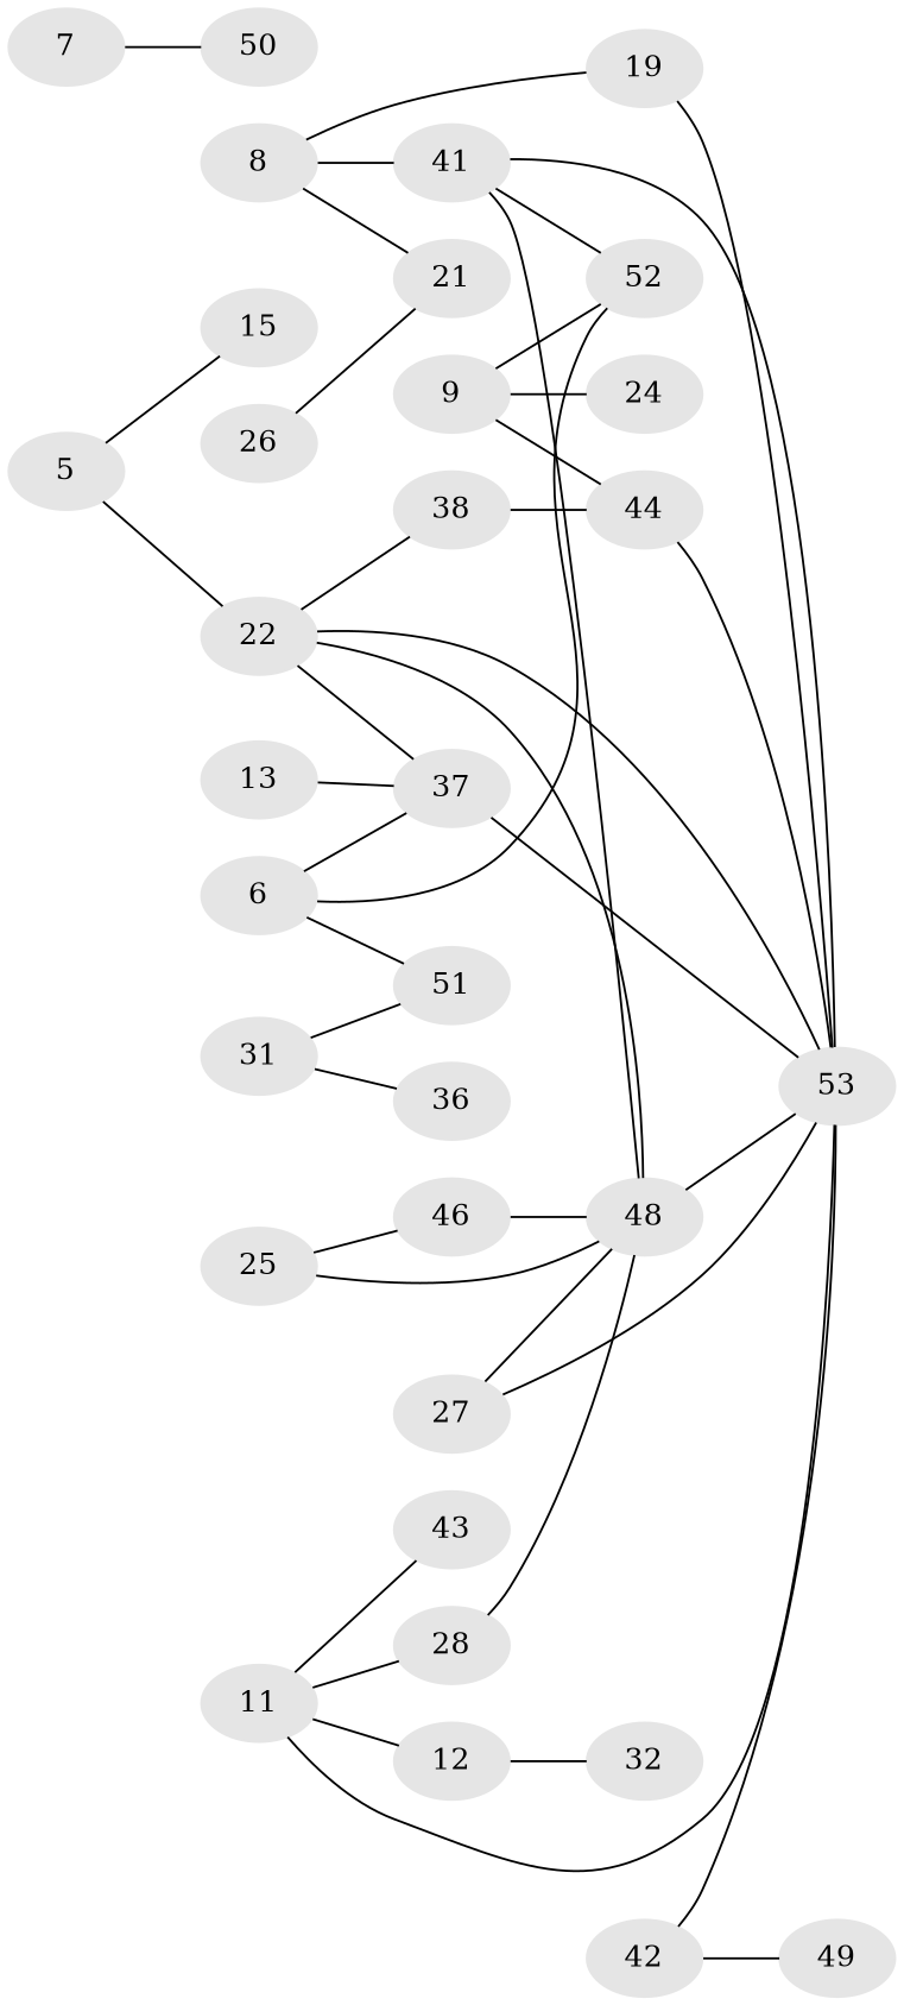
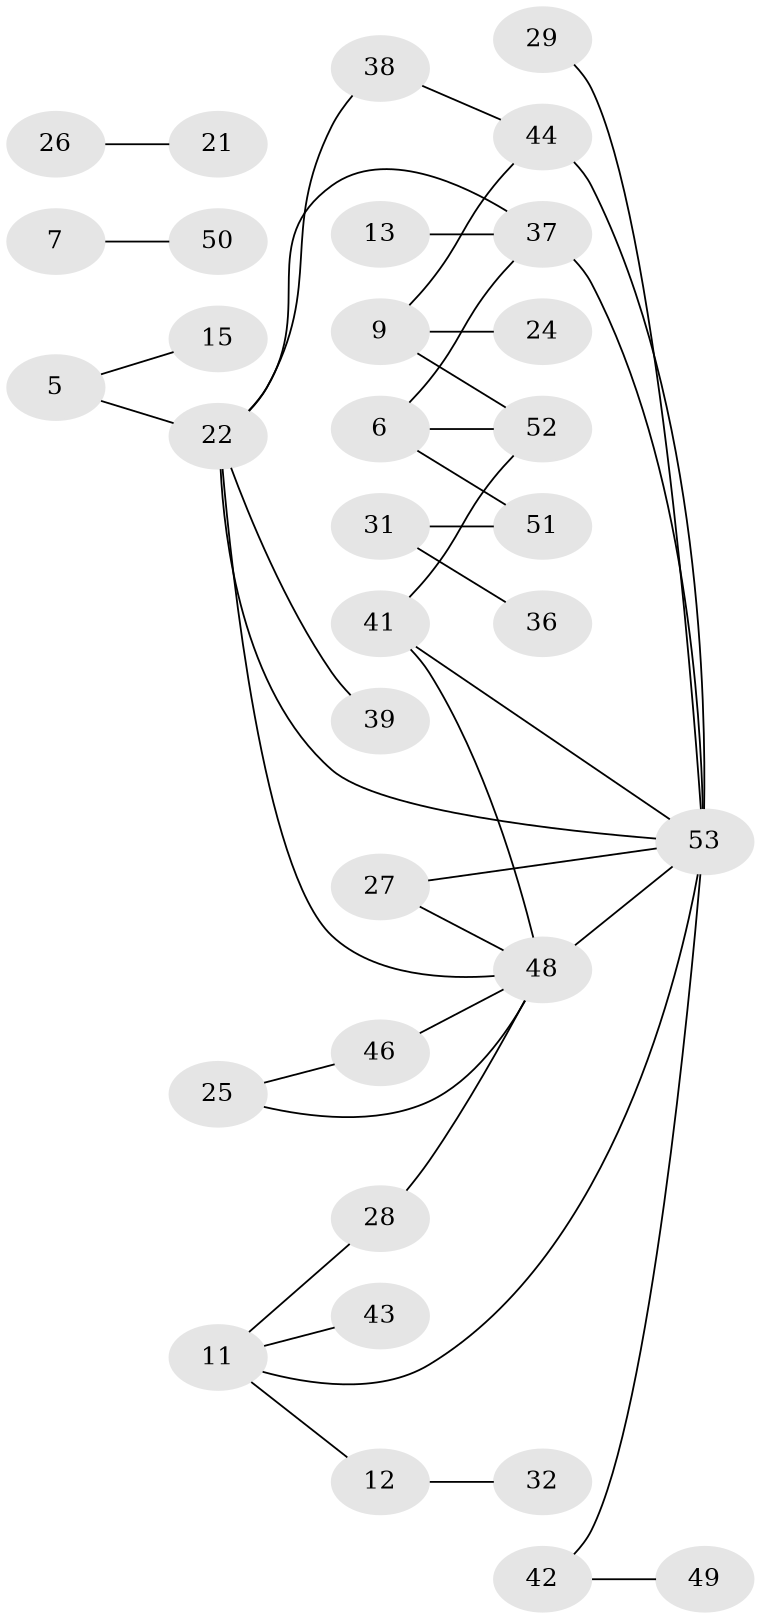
  graph {
    rankdir=LR
    node [color=gray90 style=filled]
    edge [weight=1.0]
    5
    15
    22
    37
    53
    38
+   39
    48
    6
    51
    52
    7
    50
-   8
-   19
+   19 [label=29]
    n16 [label=21]
    41
    9
    24
    44
    11
    12
    28
    43
    32
    13
    25
    46
    26
    27
    31
    36
    42
    49
    5 -- 15
    5 -- 22
    22 -- 37 [weight=2.0]
    22 -- 53
    22 -- 38
+   22 -- 39
    22 -- 48
    37 -- 53
    38 -- 44
    48 -- 53
    6 -- 37
    6 -- 51
    6 -- 52
    7 -- 50
-   8 -- 19
-   8 -- n16
-   8 -- 41
    19 -- 53
    41 -- 53
    41 -- 48
    41 -- 52
    9 -- 52
    9 -- 24
    9 -- 44
    44 -- 53
    11 -- 53
    11 -- 12
    11 -- 28
    11 -- 43
    12 -- 32
    28 -- 48
    13 -- 37
    25 -- 48
    25 -- 46
    46 -- 48
    26 -- n16
    27 -- 53
    27 -- 48
    31 -- 51
    31 -- 36
    42 -- 53 [weight=2.0]
    42 -- 49
  }
